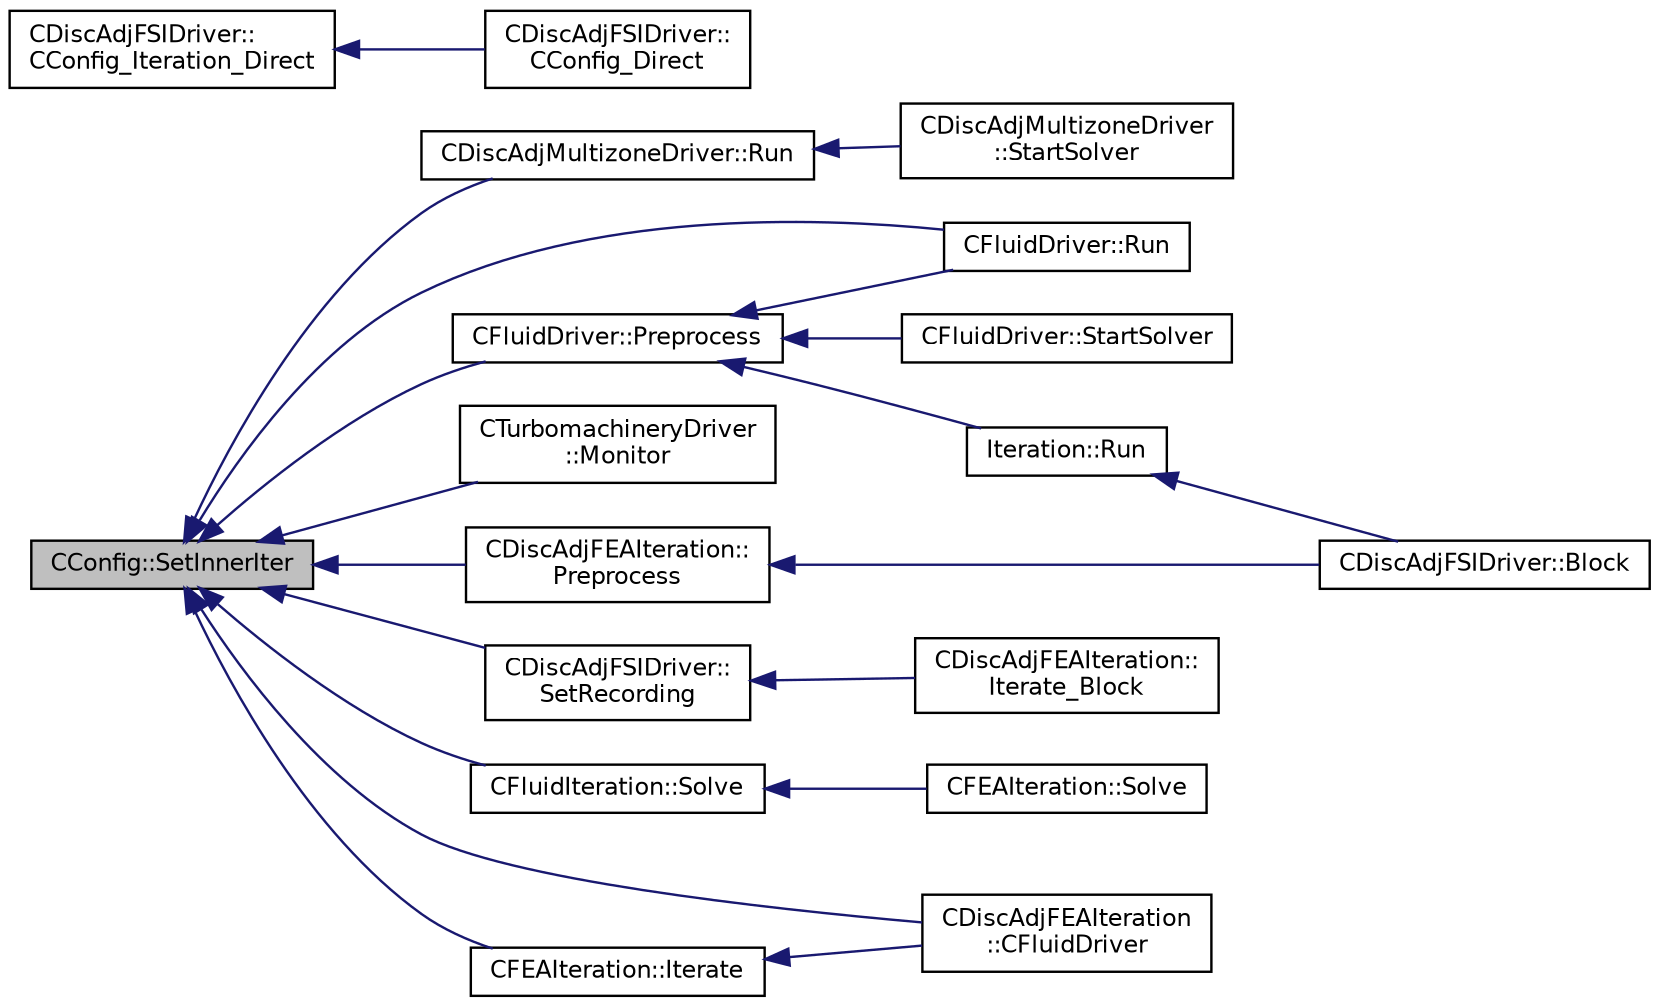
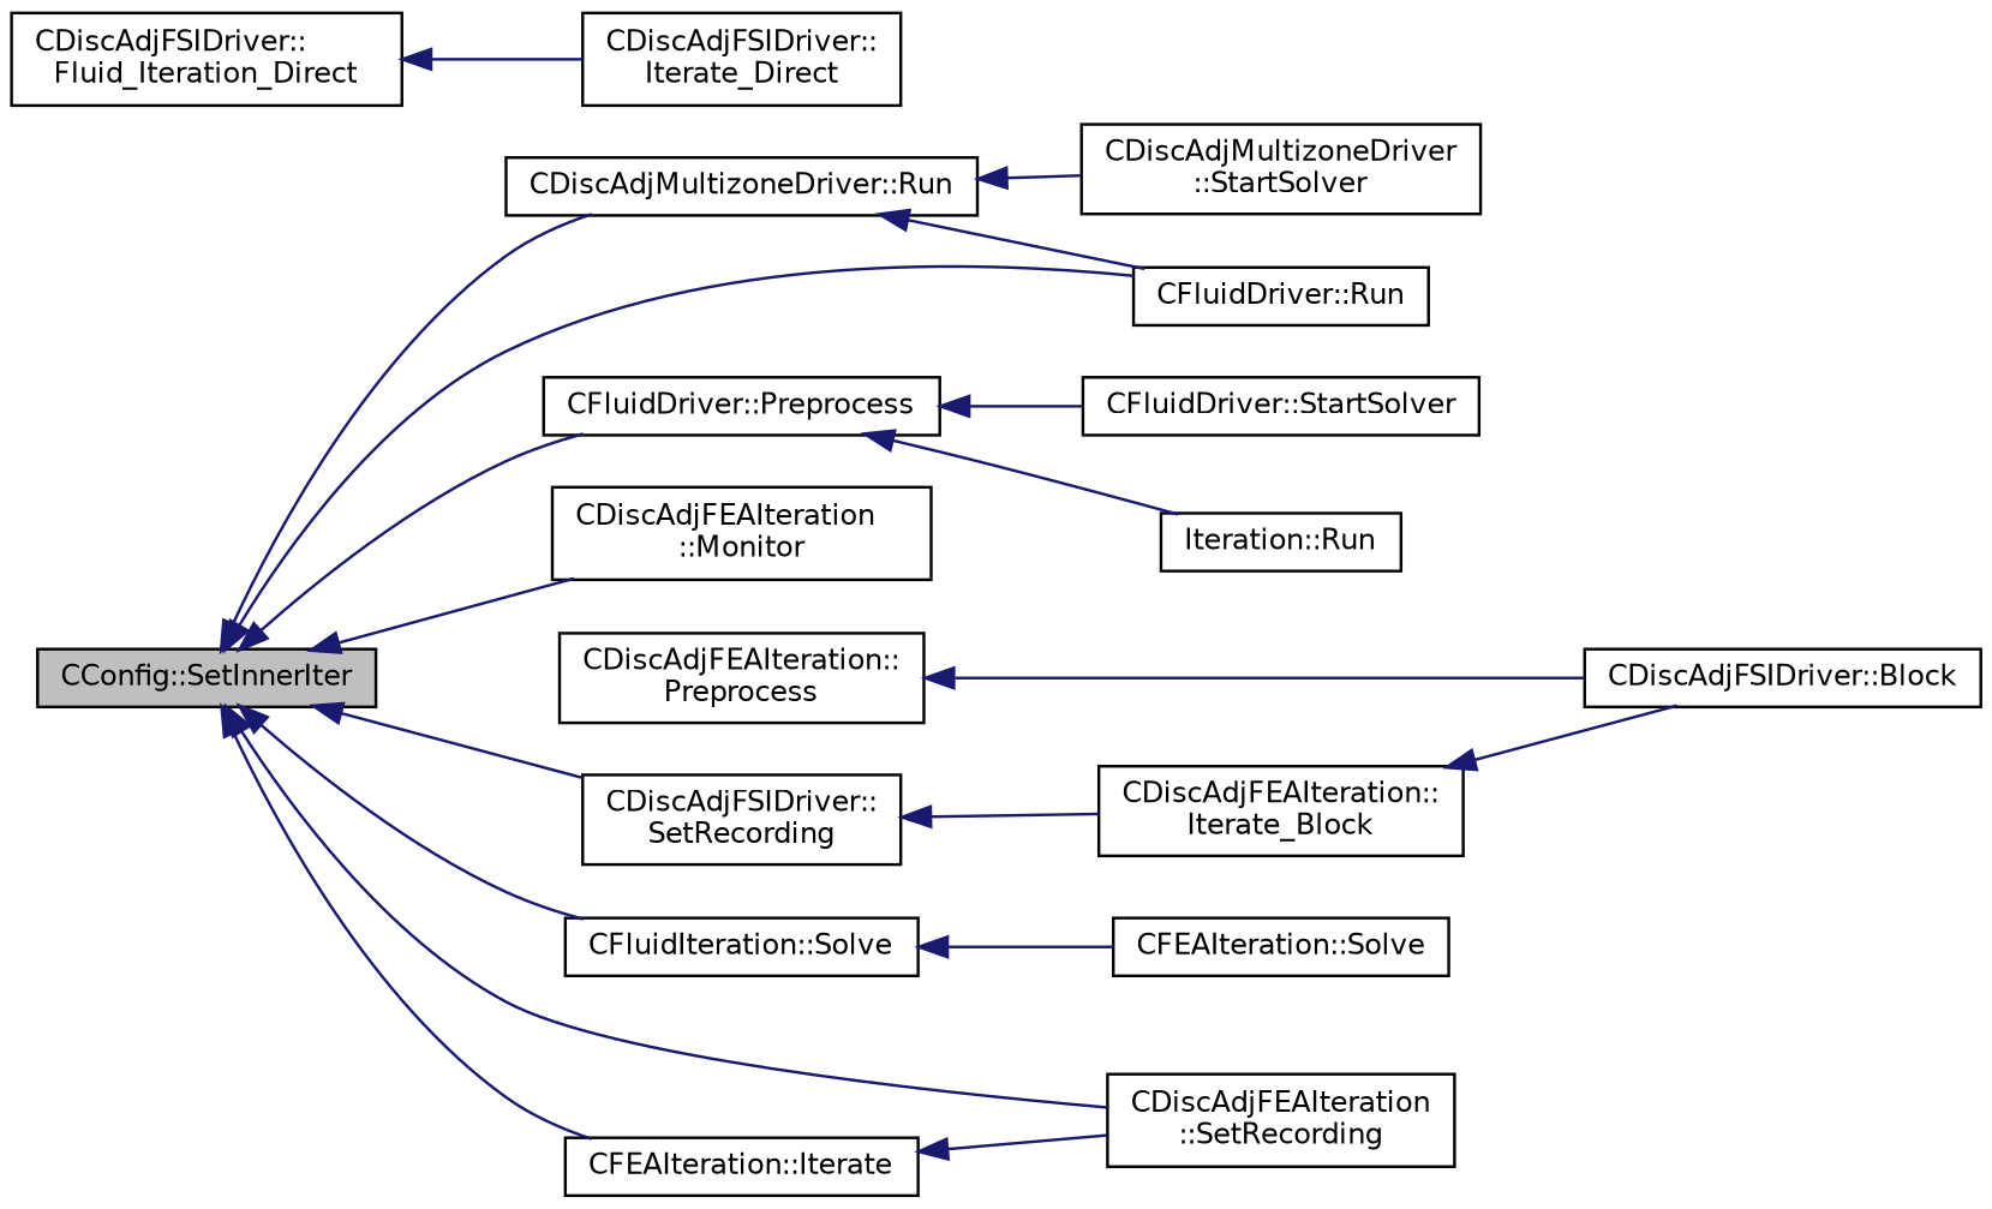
  digraph {
    rankdir=LR
    node [color=black fillcolor=white fontname=Helvetica fontsize=10 shape=record style=filled]
    edge [color=midnightblue dir=back fontname=Helvetica fontsize=10 labelfontname=Helvetica labelfontsize=10 style=solid]
    n1 [fillcolor=grey75 fontcolor=black height=0.2 label="CConfig::SetInnerIter" width=0.4]
    n2 [height=0.2 label="CDiscAdjMultizoneDriver::Run" width=0.4]
    n3 [height=0.2 label="CFluidDriver::Preprocess" width=0.4]
    n4 [height=0.2 label="CFluidDriver::Run" width=0.4]
-   n5 [height=0.2 label="CTurbomachineryDriver\l::Monitor" width=0.4]
+   n5 [height=0.2 label="CDiscAdjFEAIteration\l::Monitor" width=0.4]
    n6 [height=0.2 label="CDiscAdjFEAIteration::\lPreprocess" width=0.4]
    n7 [height=0.2 label="CDiscAdjFSIDriver::\lSetRecording" width=0.4]
    n8 [height=0.2 label="CFluidIteration::Solve" width=0.4]
    n9 [height=0.2 label="CFEAIteration::Iterate" width=0.4]
-   n10 [height=0.2 label="CDiscAdjFEAIteration\l::CFluidDriver" width=0.4]
+   n10 [height=0.2 label="CDiscAdjFEAIteration\l::SetRecording" width=0.4]
    n11 [height=0.2 label="CDiscAdjMultizoneDriver\l::StartSolver" width=0.4]
    n12 [height=0.2 label="CFluidDriver::StartSolver" width=0.4]
    n13 [height=0.2 label="Iteration::Run" width=0.4]
    n14 [height=0.2 label="CDiscAdjFSIDriver::Block" width=0.4]
-   n15 [height=0.2 label="CDiscAdjFSIDriver::\lCConfig_Iteration_Direct" width=0.4]
-   n16 [height=0.2 label="CDiscAdjFSIDriver::\lCConfig_Direct" width=0.4]
+   n15 [height=0.2 label="CDiscAdjFSIDriver::\lFluid_Iteration_Direct" width=0.4]
+   n16 [height=0.2 label="CDiscAdjFSIDriver::\lIterate_Direct" width=0.4]
    n17 [height=0.2 label="CDiscAdjFEAIteration::\lIterate_Block" width=0.4]
    n18 [height=0.2 label="CFEAIteration::Solve" width=0.4]
    n1 -> n2
    n1 -> n3
    n1 -> n4
    n1 -> n5
-   n1 -> n6
    n1 -> n7
    n1 -> n8
    n1 -> n9
    n1 -> n10
    n2 -> n11
-   n3 -> n4
+   n2 -> n4
    n3 -> n12
    n3 -> n13
    n6 -> n14
    n7 -> n17
    n8 -> n18
    n9 -> n10
    n15 -> n16
-   n13 -> n14
+   n17 -> n14
  }
